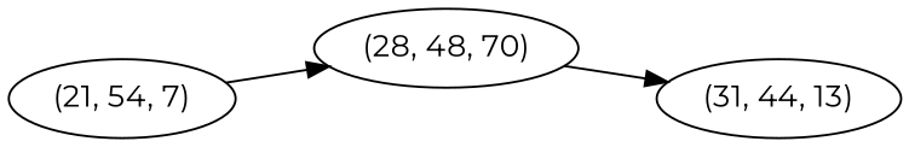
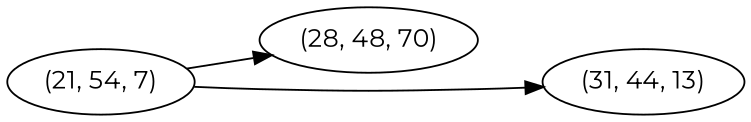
  digraph {
    fontname=Montserrat
    rankdir=LR
    node [fontname=Montserrat]
    edge [fontname=Montserrat]
    n1 [label="(28, 48, 70)"]
    "(21, 54, 7)"
    "(31, 44, 13)"
-   n1 -> "(31, 44, 13)"
+   "(21, 54, 7)" -> "(31, 44, 13)"
    "(21, 54, 7)" -> n1
  }
